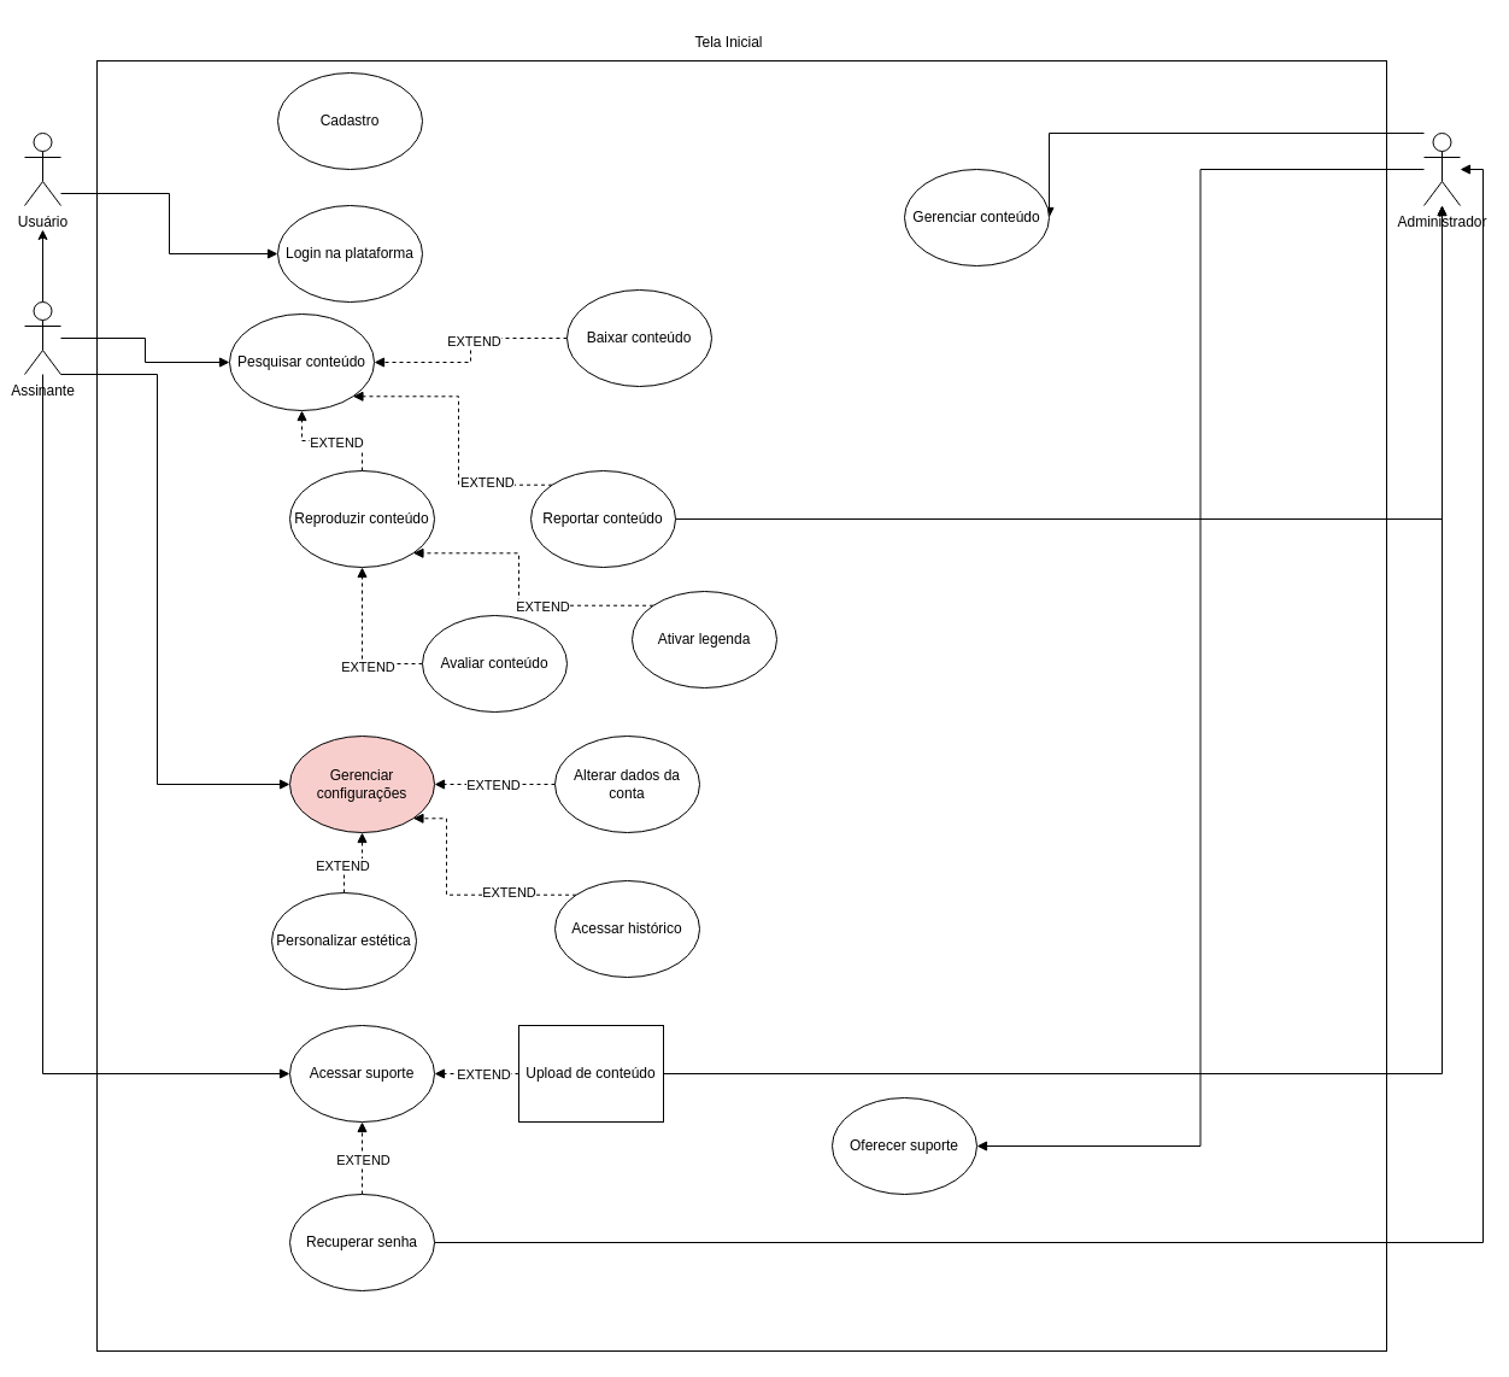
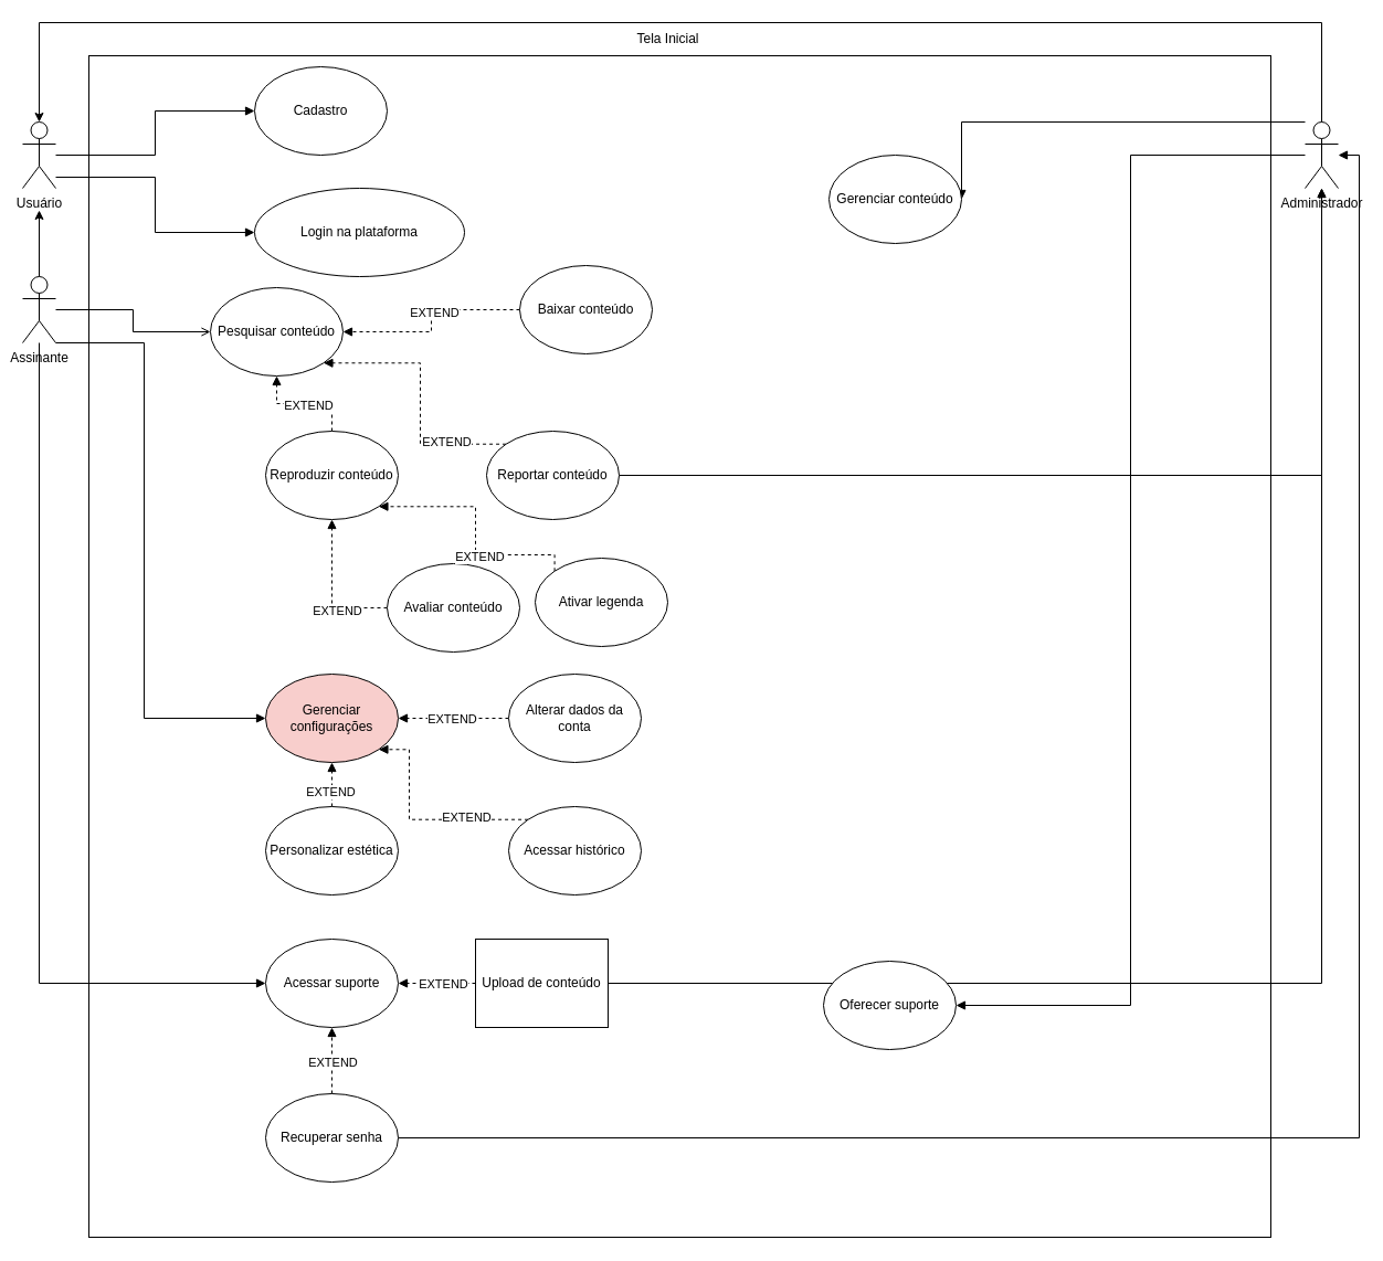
  <mxCell id="0" />
  <mxCell id="1" parent="0" />
  <mxCell id="2" value="" style="whiteSpace=wrap;html=1;aspect=fixed;movable=0;resizable=0;rotatable=0;deletable=0;editable=0;locked=1;connectable=0;" parent="1" vertex="1"><mxGeometry x="80" y="50" width="1070" height="1070" as="geometry" /></mxCell>
  <mxCell id="3" style="edgeStyle=orthogonalEdgeStyle;rounded=0;orthogonalLoop=1;jettySize=auto;html=1;entryX=0;entryY=0.5;entryDx=0;entryDy=0;endArrow=block;endFill=1;" edge="1" parent="1" source="5" target="16"><mxGeometry relative="1" as="geometry"><Array as="points"><mxPoint x="140" y="160" /><mxPoint x="140" y="210" /></Array></mxGeometry></mxCell>
+ <mxCell id="4" style="edgeStyle=orthogonalEdgeStyle;rounded=0;orthogonalLoop=1;jettySize=auto;html=1;entryX=0;entryY=0.5;entryDx=0;entryDy=0;endArrow=block;endFill=1;" edge="1" parent="1" source="5" target="17"><mxGeometry relative="1" as="geometry"><Array as="points"><mxPoint x="140" y="140" /><mxPoint x="140" y="100" /></Array></mxGeometry></mxCell>
  <mxCell id="5" value="Usuário" style="shape=umlActor;verticalLabelPosition=bottom;verticalAlign=top;html=1;outlineConnect=0;" parent="1" vertex="1"><mxGeometry x="20" y="110" width="30" height="60" as="geometry" /></mxCell>
  <mxCell id="6" style="edgeStyle=orthogonalEdgeStyle;rounded=0;orthogonalLoop=1;jettySize=auto;html=1;entryX=1;entryY=0.5;entryDx=0;entryDy=0;endArrow=block;endFill=1;" edge="1" parent="1" source="8" target="54"><mxGeometry relative="1" as="geometry"><Array as="points"><mxPoint x="1150" y="110" /><mxPoint x="1150" y="110" /></Array></mxGeometry></mxCell>
  <mxCell id="7" style="edgeStyle=orthogonalEdgeStyle;rounded=0;orthogonalLoop=1;jettySize=auto;html=1;entryX=1;entryY=0.5;entryDx=0;entryDy=0;endArrow=block;endFill=1;" edge="1" parent="1" source="8" target="55"><mxGeometry relative="1" as="geometry" /></mxCell>
  <mxCell id="8" value="Administrador" style="shape=umlActor;verticalLabelPosition=bottom;verticalAlign=top;html=1;outlineConnect=0;" parent="1" vertex="1"><mxGeometry x="1181" y="110" width="30" height="60" as="geometry" /></mxCell>
  <mxCell id="9" value="Tela Inicial" style="text;html=1;align=center;verticalAlign=middle;resizable=0;points=[];autosize=1;strokeColor=none;fillColor=none;" parent="1" vertex="1"><mxGeometry x="564" y="20" width="80" height="30" as="geometry" /></mxCell>
- <mxCell id="10" style="edgeStyle=orthogonalEdgeStyle;rounded=0;orthogonalLoop=1;jettySize=auto;html=1;entryX=0;entryY=0.5;entryDx=0;entryDy=0;endArrow=block;endFill=1;" edge="1" parent="1" source="13" target="20"><mxGeometry relative="1" as="geometry" /></mxCell>
+ <mxCell id="10" style="edgeStyle=orthogonalEdgeStyle;rounded=0;orthogonalLoop=1;jettySize=auto;html=1;entryX=0;entryY=0.5;entryDx=0;entryDy=0;endArrow=open;endFill=1;" edge="1" parent="1" source="13" target="20"><mxGeometry relative="1" as="geometry" /></mxCell>
  <mxCell id="11" style="edgeStyle=orthogonalEdgeStyle;rounded=0;orthogonalLoop=1;jettySize=auto;html=1;entryX=0;entryY=0.5;entryDx=0;entryDy=0;endArrow=block;endFill=1;" edge="1" parent="1" source="13" target="25"><mxGeometry relative="1" as="geometry"><mxPoint x="35" y="570" as="targetPoint" /><Array as="points"><mxPoint x="130" y="310" /><mxPoint x="130" y="650" /></Array></mxGeometry></mxCell>
  <mxCell id="12" style="edgeStyle=orthogonalEdgeStyle;rounded=0;orthogonalLoop=1;jettySize=auto;html=1;entryX=0;entryY=0.5;entryDx=0;entryDy=0;endArrow=block;endFill=1;" edge="1" parent="1" source="13" target="26"><mxGeometry relative="1" as="geometry"><Array as="points"><mxPoint x="35" y="890" /></Array></mxGeometry></mxCell>
  <mxCell id="13" value="Assinante" style="shape=umlActor;verticalLabelPosition=bottom;verticalAlign=top;html=1;outlineConnect=0;" vertex="1" parent="1"><mxGeometry x="20" y="250" width="30" height="60" as="geometry" /></mxCell>
  <mxCell id="14" style="edgeStyle=orthogonalEdgeStyle;rounded=0;orthogonalLoop=1;jettySize=auto;html=1;entryX=0.5;entryY=1.333;entryDx=0;entryDy=0;entryPerimeter=0;" edge="1" parent="1" source="13" target="5"><mxGeometry relative="1" as="geometry" /></mxCell>
- <mxCell id="16" value="Login na plataforma" style="ellipse;whiteSpace=wrap;html=1;" vertex="1" parent="1"><mxGeometry x="230" y="170" width="120" height="80" as="geometry" /></mxCell>
+ <mxCell id="15" style="edgeStyle=orthogonalEdgeStyle;rounded=0;orthogonalLoop=1;jettySize=auto;html=1;entryX=0.5;entryY=0;entryDx=0;entryDy=0;entryPerimeter=0;" edge="1" parent="1" source="8" target="5"><mxGeometry relative="1" as="geometry"><Array as="points"><mxPoint x="1196" y="20" /><mxPoint x="35" y="20" /></Array></mxGeometry></mxCell>
+ <mxCell id="16" value="Login na plataforma" style="ellipse;whiteSpace=wrap;html=1;" vertex="1" parent="1"><mxGeometry x="230" y="170" width="190" height="80" as="geometry" /></mxCell>
  <mxCell id="17" value="Cadastro" style="ellipse;whiteSpace=wrap;html=1;" vertex="1" parent="1"><mxGeometry x="230" y="60" width="120" height="80" as="geometry" /></mxCell>
  <mxCell id="18" style="edgeStyle=orthogonalEdgeStyle;rounded=0;orthogonalLoop=1;jettySize=auto;html=1;endArrow=block;endFill=1;dashed=1;exitX=0.5;exitY=0;exitDx=0;exitDy=0;" edge="1" parent="1" source="21" target="20"><mxGeometry relative="1" as="geometry" /></mxCell>
  <mxCell id="19" value="EXTEND" style="edgeLabel;html=1;align=center;verticalAlign=middle;resizable=0;points=[];" vertex="1" connectable="0" parent="18"><mxGeometry x="-0.056" y="1" relative="1" as="geometry"><mxPoint as="offset" /></mxGeometry></mxCell>
  <mxCell id="20" value="Pesquisar conteúdo" style="ellipse;whiteSpace=wrap;html=1;" vertex="1" parent="1"><mxGeometry x="190" y="260" width="120" height="80" as="geometry" /></mxCell>
  <mxCell id="21" value="Reproduzir conteúdo" style="ellipse;whiteSpace=wrap;html=1;" vertex="1" parent="1"><mxGeometry x="240" y="390" width="120" height="80" as="geometry" /></mxCell>
  <mxCell id="22" style="edgeStyle=orthogonalEdgeStyle;rounded=0;orthogonalLoop=1;jettySize=auto;html=1;dashed=1;endArrow=block;endFill=1;" edge="1" parent="1" source="24" target="20"><mxGeometry relative="1" as="geometry" /></mxCell>
  <mxCell id="23" value="EXTEND" style="edgeLabel;html=1;align=center;verticalAlign=middle;resizable=0;points=[];" vertex="1" connectable="0" parent="22"><mxGeometry x="-0.09" y="2" relative="1" as="geometry"><mxPoint as="offset" /></mxGeometry></mxCell>
  <mxCell id="24" value="Baixar conteúdo" style="ellipse;whiteSpace=wrap;html=1;" vertex="1" parent="1"><mxGeometry x="470" y="240" width="120" height="80" as="geometry" /></mxCell>
  <mxCell id="25" value="Gerenciar configurações" style="ellipse;whiteSpace=wrap;html=1;fillColor=#f8cecc;" vertex="1" parent="1"><mxGeometry x="240" y="610" width="120" height="80" as="geometry" /></mxCell>
  <mxCell id="26" value="Acessar suporte" style="ellipse;whiteSpace=wrap;html=1;" vertex="1" parent="1"><mxGeometry x="240" y="850" width="120" height="80" as="geometry" /></mxCell>
  <mxCell id="27" style="edgeStyle=orthogonalEdgeStyle;rounded=0;orthogonalLoop=1;jettySize=auto;html=1;entryX=1;entryY=0.5;entryDx=0;entryDy=0;dashed=1;endArrow=block;endFill=1;" edge="1" parent="1" source="30" target="26"><mxGeometry relative="1" as="geometry" /></mxCell>
  <mxCell id="28" value="EXTEND" style="edgeLabel;html=1;align=center;verticalAlign=middle;resizable=0;points=[];" vertex="1" connectable="0" parent="27"><mxGeometry x="-0.015" y="2" relative="1" as="geometry"><mxPoint x="4" y="-2" as="offset" /></mxGeometry></mxCell>
  <mxCell id="29" style="edgeStyle=orthogonalEdgeStyle;rounded=0;orthogonalLoop=1;jettySize=auto;html=1;endArrow=block;endFill=1;" edge="1" parent="1" source="30" target="8"><mxGeometry relative="1" as="geometry" /></mxCell>
  <mxCell id="30" value="Upload de conteúdo" style="whiteSpace=wrap;html=1;rounded=0;" vertex="1" parent="1"><mxGeometry x="430" y="850" width="120" height="80" as="geometry" /></mxCell>
  <mxCell id="31" style="edgeStyle=orthogonalEdgeStyle;rounded=0;orthogonalLoop=1;jettySize=auto;html=1;entryX=0.5;entryY=1;entryDx=0;entryDy=0;dashed=1;endArrow=block;endFill=1;" edge="1" parent="1" source="34" target="26"><mxGeometry relative="1" as="geometry" /></mxCell>
  <mxCell id="32" value="EXTEND" style="edgeLabel;html=1;align=center;verticalAlign=middle;resizable=0;points=[];" vertex="1" connectable="0" parent="31"><mxGeometry x="-0.027" y="4" relative="1" as="geometry"><mxPoint x="4" as="offset" /></mxGeometry></mxCell>
  <mxCell id="33" style="edgeStyle=orthogonalEdgeStyle;rounded=0;orthogonalLoop=1;jettySize=auto;html=1;endArrow=block;endFill=1;" edge="1" parent="1" source="34" target="8"><mxGeometry relative="1" as="geometry"><Array as="points"><mxPoint x="1230" y="1030" /><mxPoint x="1230" y="140" /></Array></mxGeometry></mxCell>
  <mxCell id="34" value="Recuperar senha" style="ellipse;whiteSpace=wrap;html=1;" vertex="1" parent="1"><mxGeometry x="240" y="990" width="120" height="80" as="geometry" /></mxCell>
  <mxCell id="35" style="edgeStyle=orthogonalEdgeStyle;rounded=0;orthogonalLoop=1;jettySize=auto;html=1;exitX=0;exitY=0;exitDx=0;exitDy=0;entryX=1;entryY=1;entryDx=0;entryDy=0;dashed=1;endArrow=block;endFill=1;" edge="1" parent="1" source="38" target="20"><mxGeometry relative="1" as="geometry"><Array as="points"><mxPoint x="380" y="402" /><mxPoint x="380" y="328" /></Array></mxGeometry></mxCell>
  <mxCell id="36" value="EXTEND" style="edgeLabel;html=1;align=center;verticalAlign=middle;resizable=0;points=[];" vertex="1" connectable="0" parent="35"><mxGeometry x="-0.634" y="-2" relative="1" as="geometry"><mxPoint x="-10" as="offset" /></mxGeometry></mxCell>
  <mxCell id="37" style="edgeStyle=orthogonalEdgeStyle;rounded=0;orthogonalLoop=1;jettySize=auto;html=1;endArrow=block;endFill=1;" edge="1" parent="1" source="38" target="8"><mxGeometry relative="1" as="geometry" /></mxCell>
  <mxCell id="38" value="Reportar conteúdo" style="ellipse;whiteSpace=wrap;html=1;" vertex="1" parent="1"><mxGeometry x="440" y="390" width="120" height="80" as="geometry" /></mxCell>
  <mxCell id="39" style="edgeStyle=orthogonalEdgeStyle;rounded=0;orthogonalLoop=1;jettySize=auto;html=1;entryX=1;entryY=0.5;entryDx=0;entryDy=0;dashed=1;endArrow=block;endFill=1;" edge="1" parent="1" source="41" target="25"><mxGeometry relative="1" as="geometry" /></mxCell>
  <mxCell id="40" value="EXTEND" style="edgeLabel;html=1;align=center;verticalAlign=middle;resizable=0;points=[];" vertex="1" connectable="0" parent="39"><mxGeometry x="0.032" relative="1" as="geometry"><mxPoint as="offset" /></mxGeometry></mxCell>
  <mxCell id="41" value="Alterar dados da conta" style="ellipse;whiteSpace=wrap;html=1;" vertex="1" parent="1"><mxGeometry x="460" y="610" width="120" height="80" as="geometry" /></mxCell>
  <mxCell id="42" style="edgeStyle=orthogonalEdgeStyle;rounded=0;orthogonalLoop=1;jettySize=auto;html=1;entryX=0.5;entryY=1;entryDx=0;entryDy=0;dashed=1;endArrow=block;endFill=1;" edge="1" parent="1" source="44" target="25"><mxGeometry relative="1" as="geometry" /></mxCell>
  <mxCell id="43" value="EXTEND" style="edgeLabel;html=1;align=center;verticalAlign=middle;resizable=0;points=[];" vertex="1" connectable="0" parent="42"><mxGeometry x="-0.29" y="2" relative="1" as="geometry"><mxPoint as="offset" /></mxGeometry></mxCell>
- <mxCell id="44" value="Personalizar estética" style="ellipse;whiteSpace=wrap;html=1;" vertex="1" parent="1"><mxGeometry x="225" y="740" width="120" height="80" as="geometry" /></mxCell>
+ <mxCell id="44" value="Personalizar estética" style="ellipse;whiteSpace=wrap;html=1;" vertex="1" parent="1"><mxGeometry x="240" y="730" width="120" height="80" as="geometry" /></mxCell>
  <mxCell id="45" style="edgeStyle=orthogonalEdgeStyle;rounded=0;orthogonalLoop=1;jettySize=auto;html=1;entryX=0.5;entryY=1;entryDx=0;entryDy=0;dashed=1;endArrow=block;endFill=1;" edge="1" parent="1" source="47" target="21"><mxGeometry relative="1" as="geometry"><Array as="points"><mxPoint x="300" y="550" /></Array></mxGeometry></mxCell>
  <mxCell id="46" value="EXTEND" style="edgeLabel;html=1;align=center;verticalAlign=middle;resizable=0;points=[];" vertex="1" connectable="0" parent="45"><mxGeometry x="-0.287" y="2" relative="1" as="geometry"><mxPoint as="offset" /></mxGeometry></mxCell>
  <mxCell id="47" value="Avaliar conteúdo" style="ellipse;whiteSpace=wrap;html=1;" vertex="1" parent="1"><mxGeometry x="350" y="510" width="120" height="80" as="geometry" /></mxCell>
  <mxCell id="48" style="edgeStyle=orthogonalEdgeStyle;rounded=0;orthogonalLoop=1;jettySize=auto;html=1;exitX=0;exitY=0;exitDx=0;exitDy=0;entryX=1;entryY=1;entryDx=0;entryDy=0;dashed=1;endArrow=block;endFill=1;" edge="1" parent="1" source="50" target="21"><mxGeometry relative="1" as="geometry"><Array as="points"><mxPoint x="430" y="502" /><mxPoint x="430" y="458" /></Array></mxGeometry></mxCell>
  <mxCell id="49" value="EXTEND" style="edgeLabel;html=1;align=center;verticalAlign=middle;resizable=0;points=[];" vertex="1" connectable="0" parent="48"><mxGeometry x="-0.239" y="1" relative="1" as="geometry"><mxPoint as="offset" /></mxGeometry></mxCell>
- <mxCell id="50" value="Ativar legenda" style="ellipse;whiteSpace=wrap;html=1;" vertex="1" parent="1"><mxGeometry x="524" y="490" width="120" height="80" as="geometry" /></mxCell>
+ <mxCell id="50" value="Ativar legenda" style="ellipse;whiteSpace=wrap;html=1;" vertex="1" parent="1"><mxGeometry x="484" y="505" width="120" height="80" as="geometry" /></mxCell>
  <mxCell id="51" style="edgeStyle=orthogonalEdgeStyle;rounded=0;orthogonalLoop=1;jettySize=auto;html=1;exitX=0;exitY=0;exitDx=0;exitDy=0;entryX=1;entryY=1;entryDx=0;entryDy=0;dashed=1;endArrow=block;endFill=1;" edge="1" parent="1" source="53" target="25"><mxGeometry relative="1" as="geometry"><Array as="points"><mxPoint x="370" y="742" /><mxPoint x="370" y="678" /></Array></mxGeometry></mxCell>
  <mxCell id="52" value="EXTEND" style="edgeLabel;html=1;align=center;verticalAlign=middle;resizable=0;points=[];" vertex="1" connectable="0" parent="51"><mxGeometry x="-0.431" y="-2" relative="1" as="geometry"><mxPoint as="offset" /></mxGeometry></mxCell>
  <mxCell id="53" value="Acessar histórico" style="ellipse;whiteSpace=wrap;html=1;" vertex="1" parent="1"><mxGeometry x="460" y="730" width="120" height="80" as="geometry" /></mxCell>
  <mxCell id="54" value="Gerenciar conteúdo" style="ellipse;whiteSpace=wrap;html=1;" vertex="1" parent="1"><mxGeometry x="750" y="140" width="120" height="80" as="geometry" /></mxCell>
- <mxCell id="55" value="Oferecer suporte" style="ellipse;whiteSpace=wrap;html=1;" vertex="1" parent="1"><mxGeometry x="690" y="910" width="120" height="80" as="geometry" /></mxCell>
+ <mxCell id="55" value="Oferecer suporte" style="ellipse;whiteSpace=wrap;html=1;" vertex="1" parent="1"><mxGeometry x="745" y="870" width="120" height="80" as="geometry" /></mxCell>
